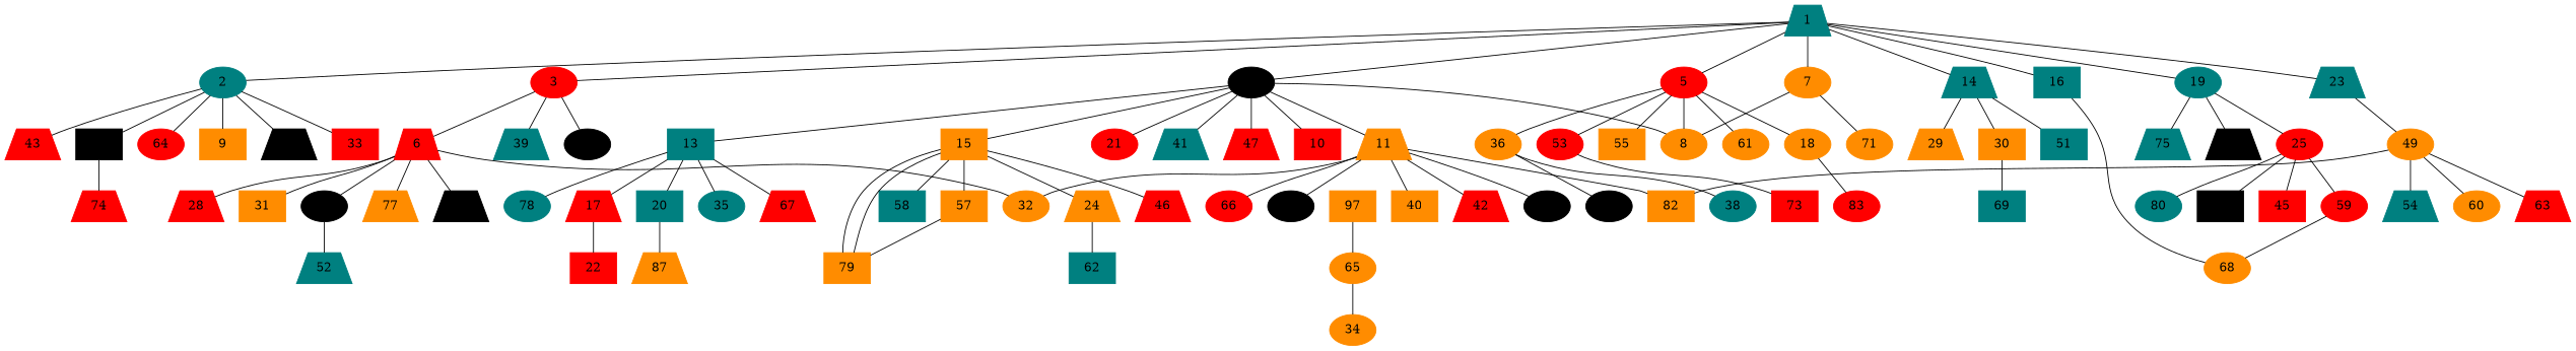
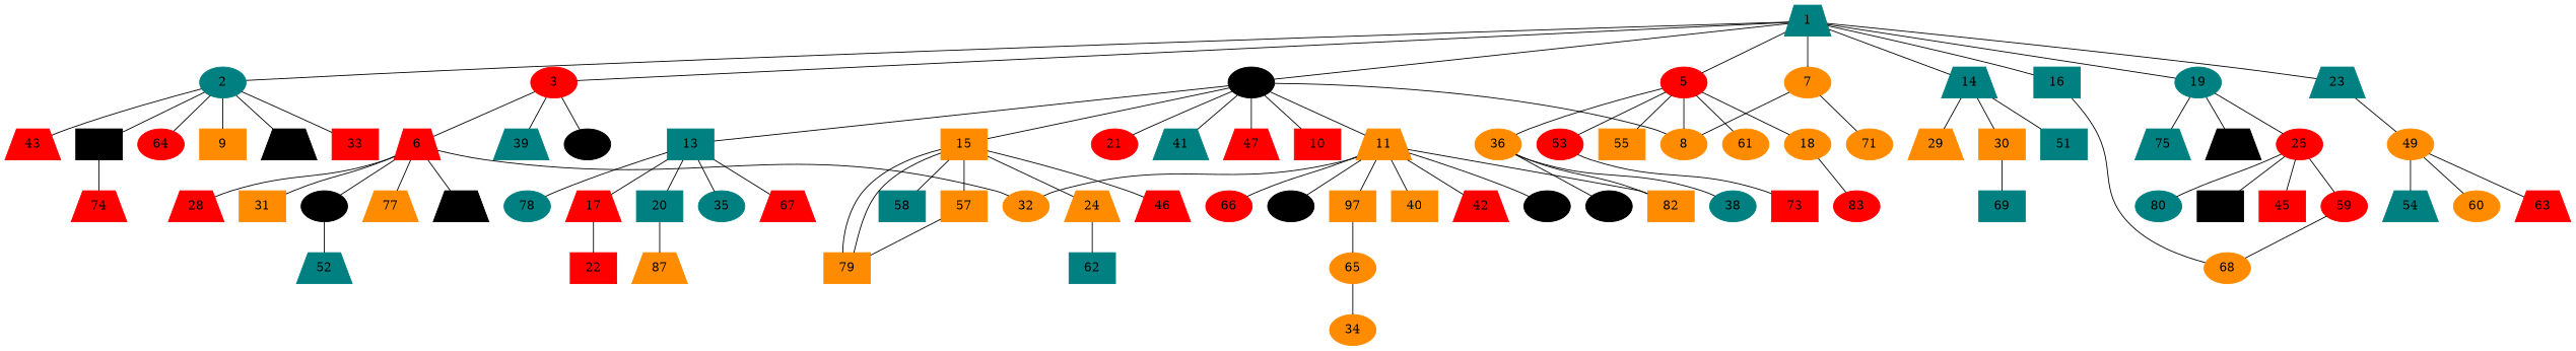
  graph {
    node [color=darkorange shape=ellipse style=filled]
    1 [color=teal shape=trapezium]
    2 [color=teal]
    3 [color=red]
    4 [color=black]
    5 [color=red]
    7
    14 [color=teal shape=trapezium]
    16 [color=teal shape=box]
    19 [color=teal]
    23 [color=teal shape=trapezium]
    9 [shape=box]
    12 [color=black shape=trapezium]
    33 [color=red shape=box]
    43 [color=red shape=trapezium]
    50 [color=black shape=box]
    64 [color=red]
    6 [color=red shape=trapezium]
    39 [color=teal shape=trapezium]
    76 [color=black]
    8
    10 [color=red shape=box]
    11 [shape=trapezium]
    13 [color=teal shape=box]
    15 [shape=box]
    21 [color=red]
    41 [color=teal shape=trapezium]
    47 [color=red shape=trapezium]
    18
    36
    53 [color=red]
    55 [shape=box]
    61
    71
    29 [shape=trapezium]
    30 [shape=box]
    51 [color=teal shape=box]
    68
    25 [color=red]
    72 [color=black shape=trapezium]
    75 [color=teal shape=trapezium]
    49
    74 [color=red shape=trapezium]
    26 [color=black shape=trapezium]
    28 [color=red shape=trapezium]
    31 [shape=box]
    32
    48 [color=black]
    77 [shape=trapezium]
    n49 [label=97 shape=box]
    40 [shape=box]
    42 [color=red shape=trapezium]
    56 [color=black]
    66 [color=red]
    70 [color=black]
    82 [shape=box]
    17 [color=red shape=trapezium]
    20 [color=teal shape=box]
    35 [color=teal]
    67 [color=red shape=trapezium]
    78 [color=teal]
    24 [shape=trapezium]
    46 [color=red shape=trapezium]
    57 [shape=box]
    58 [color=teal shape=box]
    79 [shape=box]
    83 [color=red]
    38 [color=teal]
    81 [color=black]
    73 [color=red shape=box]
    52 [color=teal shape=trapezium]
    65
    22 [color=red shape=box]
    n73 [label=87 shape=trapezium]
    69 [color=teal shape=box]
    62 [color=teal shape=box]
    44 [color=black shape=box]
    45 [color=red shape=box]
    59 [color=red]
    80 [color=teal]
    54 [color=teal shape=trapezium]
    60
    63 [color=red shape=trapezium]
    34
    1 -- 2
    1 -- 3
    1 -- 4
    1 -- 5
    1 -- 7
    1 -- 14
    1 -- 16
    1 -- 19
    1 -- 23
    2 -- 9
    2 -- 12
    2 -- 33
    2 -- 43
    2 -- 50
    2 -- 64
    3 -- 6
    3 -- 39
    3 -- 76
    4 -- 8
    4 -- 10
    4 -- 11
    4 -- 13
    4 -- 15
    4 -- 21
    4 -- 41
    4 -- 47
    5 -- 8
    5 -- 18
    5 -- 36
    5 -- 53
    5 -- 55
    5 -- 61
    7 -- 8
    7 -- 71
    14 -- 29
    14 -- 30
    14 -- 51
    16 -- 68
    19 -- 25
    19 -- 72
    19 -- 75
    23 -- 49
    50 -- 74
    6 -- 26
    6 -- 28
    6 -- 31
    6 -- 32
    6 -- 48
    6 -- 77
    11 -- 32
+   11 -- n49
    11 -- 40
    11 -- 42
    11 -- 56
    11 -- 66
    11 -- 70
    11 -- 82
    13 -- 17
    13 -- 20
    13 -- 35
    13 -- 67
    13 -- 78
    15 -- 24
    15 -- 46
    15 -- 57
    15 -- 58
    15 -- 79
    15 -- 79
    18 -- 83
    36 -- 38
    36 -- 81
    53 -- 73
    30 -- 69
    25 -- 44
    25 -- 45
    25 -- 59
    25 -- 80
-   49 -- 82
+   36 -- 82
    49 -- 54
    49 -- 60
    49 -- 63
    48 -- 52
    n49 -- 65
    17 -- 22
    20 -- n73
    24 -- 62
    57 -- 79
    65 -- 34
    59 -- 68
  }
